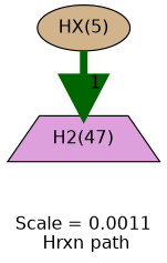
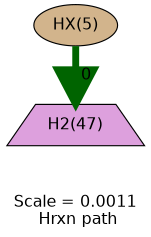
  digraph {
    fontname=Helvetica
    label="Scale = 0.0011\l Hrxn path"
    node [fontname=Helvetica style=filled]
    n1 [label="HX(5)" fillcolor=tan shape=ellipse]
    n2 [label="H2(47)" fillcolor=plum shape=trapezium]
-   n1 -> n2 [arrowsize=3 color=darkgreen fontname=Helvetica label=" 1" style="setlinewidth(6)"]
+   n1 -> n2 [arrowsize=3 color=darkgreen fontname=Helvetica label=" 0" style="setlinewidth(6)"]
  }
